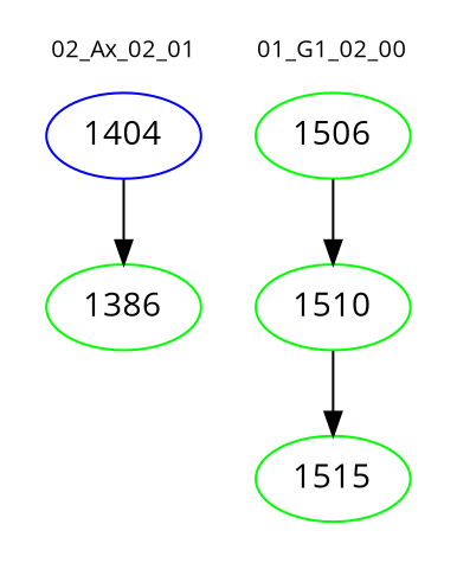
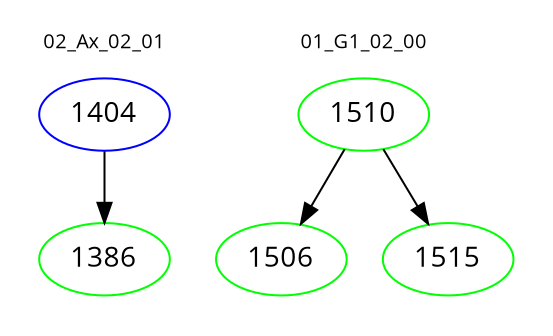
  digraph {
    fontname="Open Sans"
    node [color=green fontname="Open Sans"]
    edge [color=black fontname="Open Sans"]
    n1 [color=blue label=1404]
    n2 [label=1386]
    n3 [label=1510]
    n4 [label=1506]
    n5 [label=1515]
    subgraph cluster_1 {
      color=white
      fontsize=10
      label="02_Ax_02_01"
      n1
      n2
    }
    subgraph cluster_2 {
      color=white
      fontsize=10
      label="01_G1_02_00"
      n3
      n4
      n5
    }
    n1 -> n2
-   n4 -> n3
+   n3 -> n4
    n3 -> n5
  }
